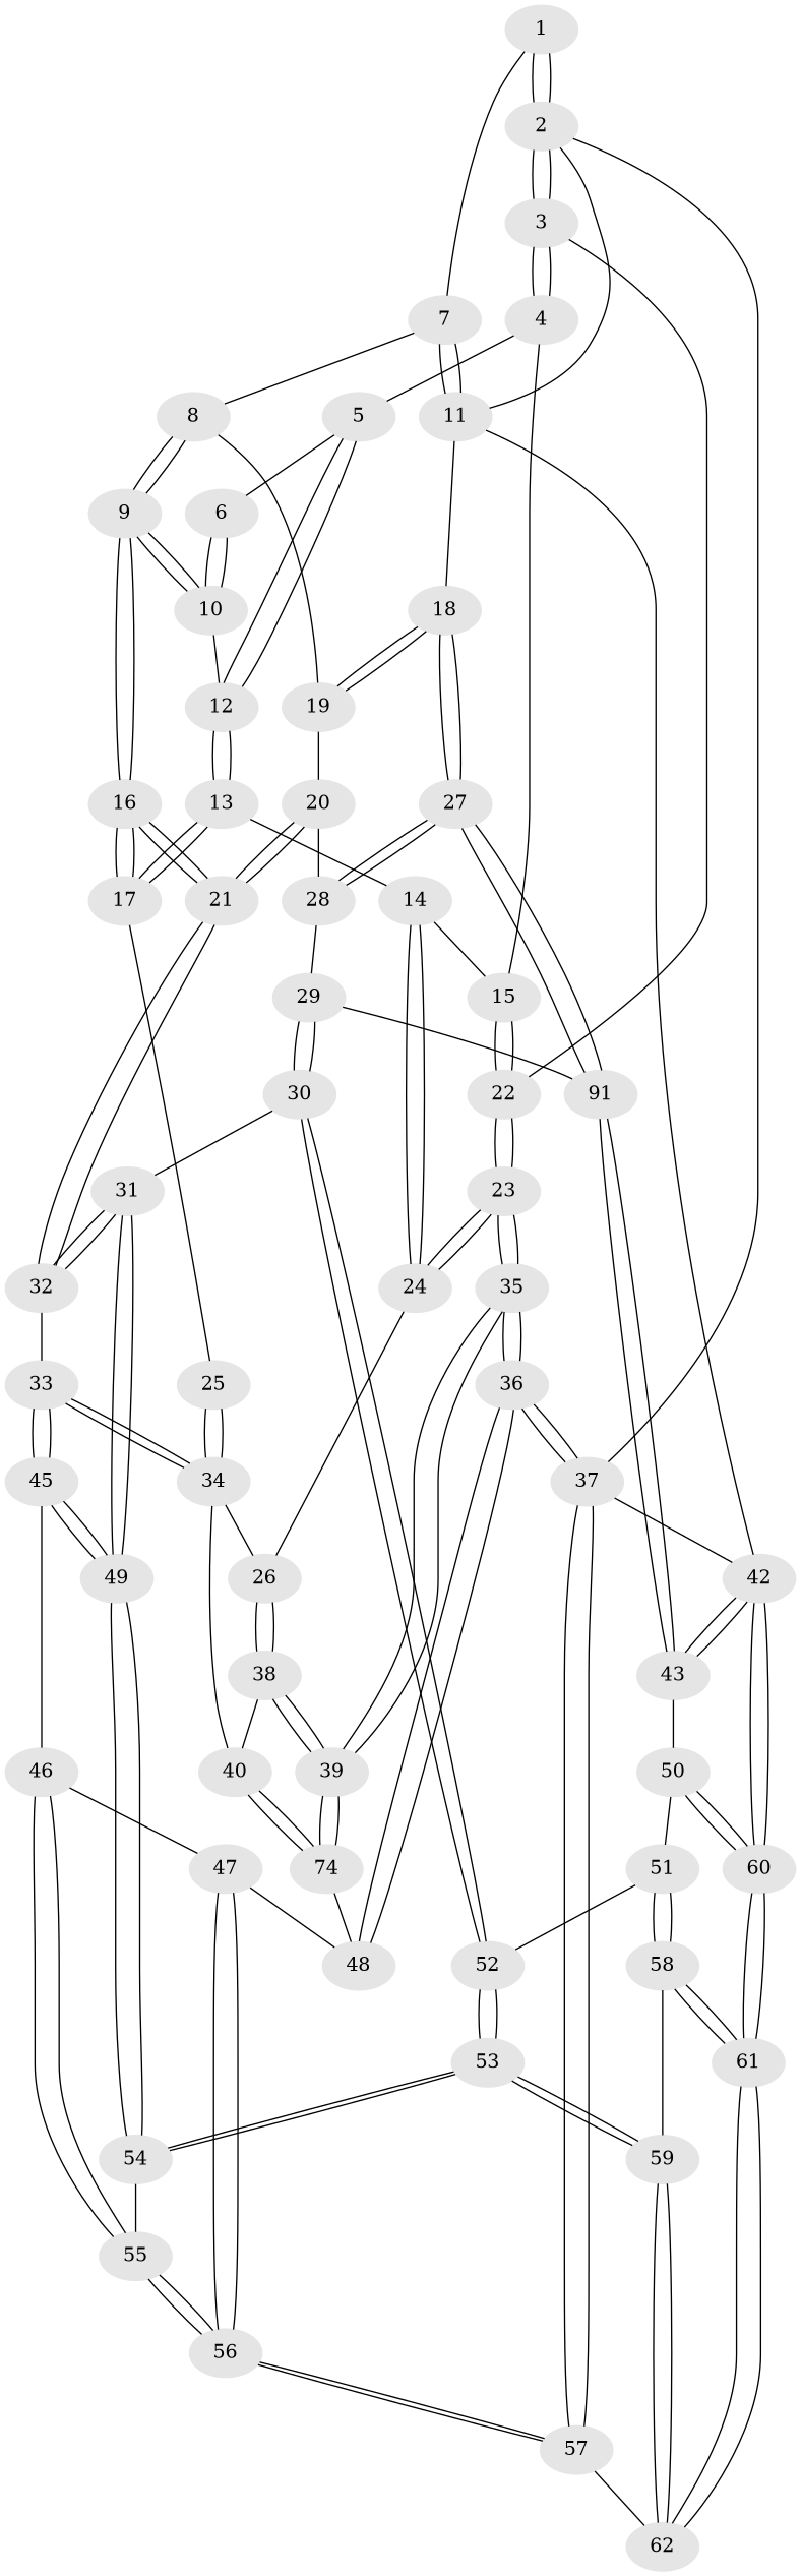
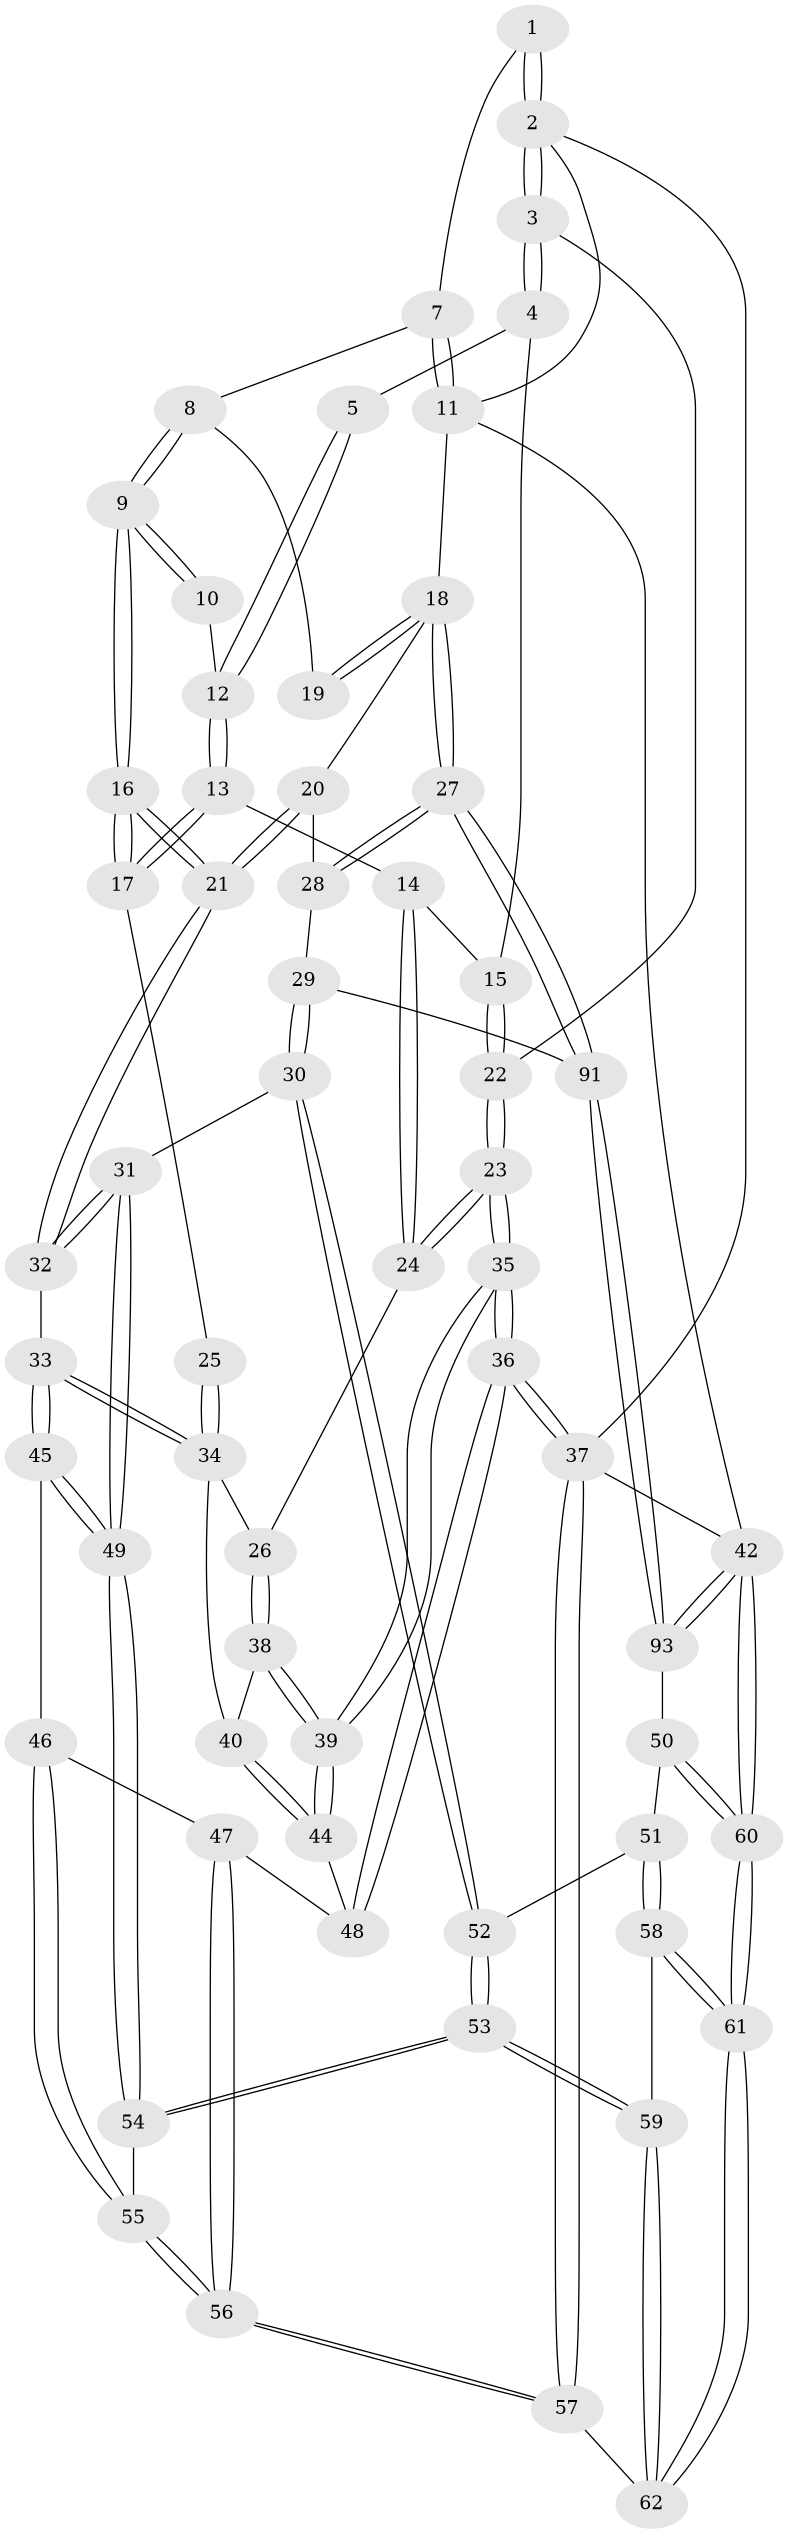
  graph {
    node [color=gray90 style=filled]
    1
    2
    7
    3
    11
    37
    8
    4
    22
    18
    42
    57
    5
    15
    23
-   6
    12
    10
    13
    9
    19
    16
    20
    17
    21
    27
-   43
+   43 [label=93]
    60
    14
    24
    25
    26
    32
    34
    28
    n36 [label=91]
    29
    33
    35
    36
    39
    38
    40
    30
    31
    52
    49
    53
    54
    45
    46
-   44 [label=74]
+   44
    48
    62
    50
    61
    51
    47
    55
    56
    58
    59
    1 -- 2
    1 -- 2
    1 -- 7
    2 -- 3
    2 -- 3
    2 -- 11
    2 -- 37
    7 -- 11
    7 -- 11
    7 -- 8
    3 -- 4
    3 -- 4
    3 -- 22
    11 -- 18
    11 -- 42
    37 -- 42
    37 -- 57
    37 -- 57
    8 -- 9
    8 -- 9
    8 -- 19
    4 -- 5
    4 -- 15
    22 -- 23
    22 -- 23
    18 -- 19
    18 -- 19
    18 -- 27
    18 -- 27
    42 -- 43
    42 -- 43
    42 -- 60
    42 -- 60
    57 -- 62
-   5 -- 6
    5 -- 12
    5 -- 12
    15 -- 22
    15 -- 22
    23 -- 24
    23 -- 24
    23 -- 35
    23 -- 35
-   6 -- 10
-   6 -- 10
    12 -- 13
    12 -- 13
    10 -- 12
    13 -- 17
    13 -- 17
    13 -- 14
    9 -- 10
    9 -- 10
    9 -- 16
    9 -- 16
-   19 -- 20
+   18 -- 20
    16 -- 17
    16 -- 17
    16 -- 21
    16 -- 21
    20 -- 21
    20 -- 21
    20 -- 28
    17 -- 25
    21 -- 32
    21 -- 32
    27 -- 28
    27 -- 28
    27 -- n36
    27 -- n36
    43 -- 50
    60 -- 61
    60 -- 61
    14 -- 15
    14 -- 24
    14 -- 24
    24 -- 26
    25 -- 34
    25 -- 34
    26 -- 38
    26 -- 38
    32 -- 33
    34 -- 26
    34 -- 40
    28 -- 29
    n36 -- 43
    n36 -- 43
    29 -- n36
    29 -- 30
    29 -- 30
    33 -- 34
    33 -- 34
    33 -- 45
    33 -- 45
    35 -- 36
    35 -- 36
    35 -- 39
    35 -- 39
    36 -- 37
    36 -- 37
    36 -- 48
    36 -- 48
    39 -- 44
    39 -- 44
    38 -- 39
    38 -- 39
    38 -- 40
    40 -- 44
    40 -- 44
    30 -- 31
    30 -- 52
    30 -- 52
    31 -- 32
    31 -- 32
    31 -- 49
    31 -- 49
    52 -- 53
    52 -- 53
    49 -- 54
    49 -- 54
    53 -- 54
    53 -- 54
    53 -- 59
    53 -- 59
    54 -- 55
    45 -- 49
    45 -- 49
    45 -- 46
    46 -- 47
    46 -- 55
    46 -- 55
    44 -- 48
    50 -- 60
    50 -- 60
    50 -- 51
    61 -- 62
    61 -- 62
    51 -- 52
    51 -- 58
    51 -- 58
    47 -- 48
    47 -- 56
    47 -- 56
    55 -- 56
    55 -- 56
    56 -- 57
    56 -- 57
    58 -- 61
    58 -- 61
    58 -- 59
    59 -- 62
    59 -- 62
  }
